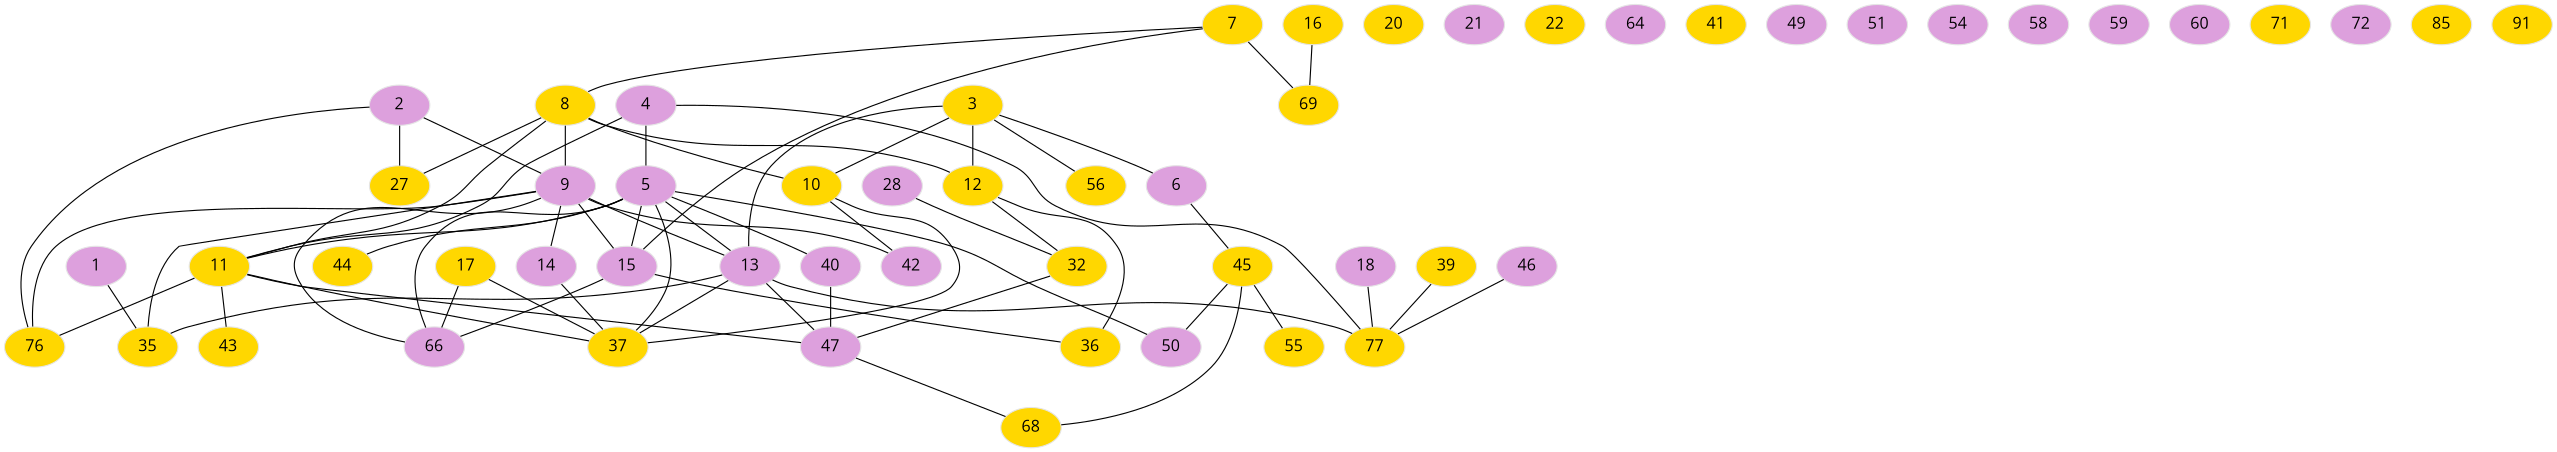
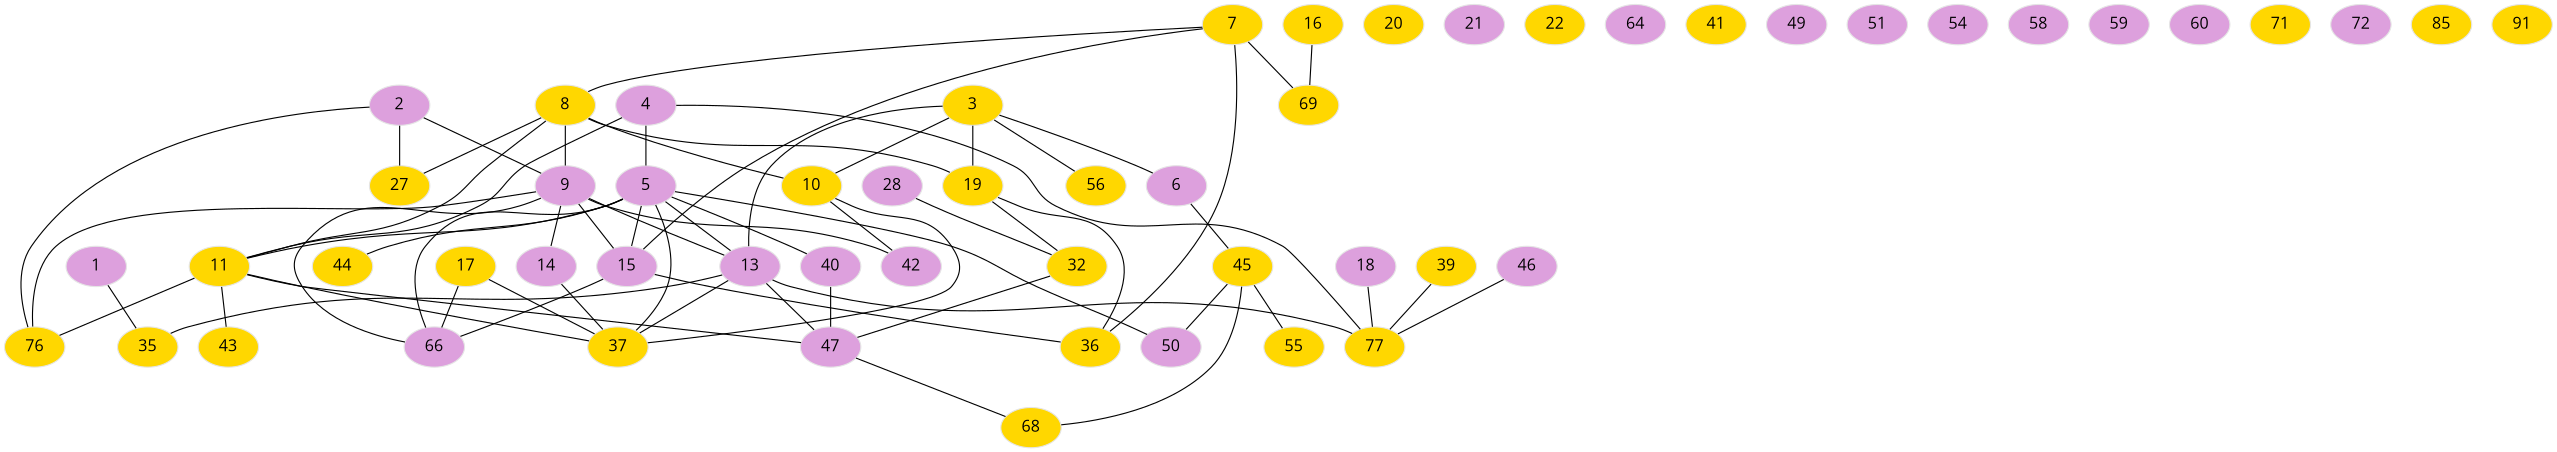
  graph {
    fontname="Open Sans"
    node [color=gray90 fillcolor=gold fontname="Open Sans" style=filled]
    edge [fontname="Open Sans"]
    1 [fillcolor=plum super="+12"]
    35
    2 [fillcolor=plum super="+67"]
    9 [fillcolor=plum super="+38+105+52+25"]
    27 [super="+63"]
    76 [super="+96"]
    13 [fillcolor=plum super="+93+30"]
    15 [fillcolor=plum super="+24+81"]
    66 [fillcolor=plum super="+88+75"]
    14 [fillcolor=plum super="+108"]
    42 [fillcolor=plum]
    3 [super="+31+82"]
    6 [fillcolor=plum super="+90+87"]
    10
-   19 [super="+106+64" label=12]
+   19 [super="+106+64"]
    56
    45 [super="+61"]
    37 [super="+62"]
    77
    47 [fillcolor=plum]
    36 [super="+74"]
    32
    4 [fillcolor=plum super="+65"]
    5 [fillcolor=plum super="+95+29"]
    11 [super="+83+110+23+33"]
    40 [fillcolor=plum]
    44
    50 [fillcolor=plum]
    43
    55
    68
    7 [super="+16"]
    8 [super="+53+73"]
    69 [super="+80+86"]
    17 [super="+79"]
    18 [fillcolor=plum]
    20
    21 [fillcolor=plum]
    22
    n40 [label=16 super="+94"]
    28 [fillcolor=plum super="+101"]
    n42 [fillcolor=plum label=64]
    39 [super="+107"]
    41
    46 [fillcolor=plum]
    49 [fillcolor=plum]
    51 [fillcolor=plum]
    54 [fillcolor=plum]
    58 [fillcolor=plum]
    59 [fillcolor=plum]
    60 [fillcolor=plum]
    71
    72 [fillcolor=plum]
    85
    91
    1 -- 35
    2 -- 9
    2 -- 27
    2 -- 76
-   9 -- 35
    9 -- 76
    9 -- 13 [weight=3]
    9 -- 15
    9 -- 66
    9 -- 14
    9 -- 42
    13 -- 35
    13 -- 37
    13 -- 77
    13 -- 47
    15 -- 66
    15 -- 36
    14 -- 37
    3 -- 13
    3 -- 6
    3 -- 10
    3 -- 19
    3 -- 56
    6 -- 45 [weight=2]
    10 -- 42
    10 -- 37
    19 -- 36
    19 -- 32
    45 -- 50
    45 -- 55
    45 -- 68
    47 -- 68
    32 -- 47
    4 -- 77
    4 -- 5
    4 -- 11
    5 -- 13 [weight=2]
    5 -- 15
    5 -- 66
    5 -- 37
    5 -- 11
    5 -- 40
    5 -- 44
    5 -- 50
    11 -- 76
    11 -- 37
    11 -- 47
    11 -- 43
    40 -- 47
    7 -- 15
+   7 -- 36 [weight=2]
    7 -- 8
    7 -- 69
    8 -- 9
    8 -- 27
    8 -- 10
    8 -- 19
    8 -- 11 [weight=2]
    17 -- 66
    17 -- 37
    18 -- 77
    n40 -- 69
    28 -- 32
    39 -- 77
    46 -- 77
  }
